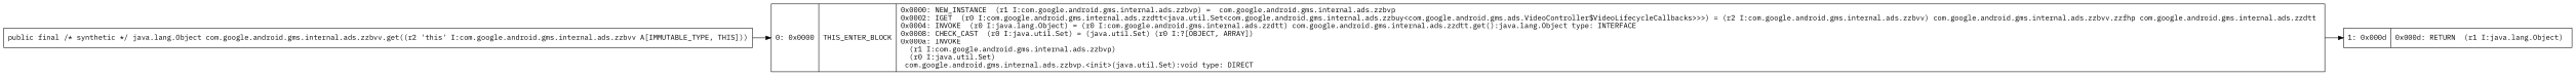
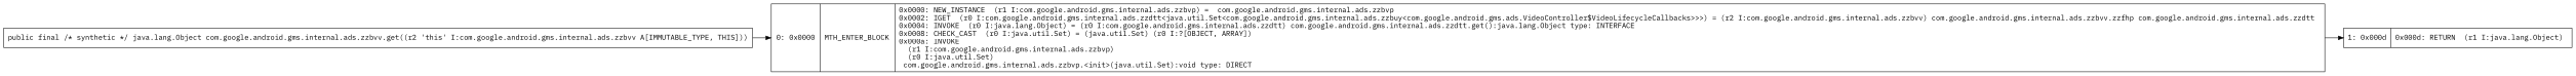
  digraph {
    rankdir=LR
    fontname="IBM Plex Mono"
    node [shape=record fontname="IBM Plex Mono"]
    edge [fontname="IBM Plex Mono"]
-   n1 [label="{0\:\ 0x0000|THIS_ENTER_BLOCK\l|0x0000: NEW_INSTANCE  (r1 I:com.google.android.gms.internal.ads.zzbvp) =  com.google.android.gms.internal.ads.zzbvp \l0x0002: IGET  (r0 I:com.google.android.gms.internal.ads.zzdtt\<java.util.Set\<com.google.android.gms.internal.ads.zzbuy\<com.google.android.gms.ads.VideoController$VideoLifecycleCallbacks\>\>\>) = (r2 I:com.google.android.gms.internal.ads.zzbvv) com.google.android.gms.internal.ads.zzbvv.zzfhp com.google.android.gms.internal.ads.zzdtt \l0x0004: INVOKE  (r0 I:java.lang.Object) = (r0 I:com.google.android.gms.internal.ads.zzdtt) com.google.android.gms.internal.ads.zzdtt.get():java.lang.Object type: INTERFACE \l0x0008: CHECK_CAST  (r0 I:java.util.Set) = (java.util.Set) (r0 I:?[OBJECT, ARRAY]) \l0x000a: INVOKE  \l  (r1 I:com.google.android.gms.internal.ads.zzbvp)\l  (r0 I:java.util.Set)\l com.google.android.gms.internal.ads.zzbvp.\<init\>(java.util.Set):void type: DIRECT \l}"]
+   n1 [label="{0\:\ 0x0000|MTH_ENTER_BLOCK\l|0x0000: NEW_INSTANCE  (r1 I:com.google.android.gms.internal.ads.zzbvp) =  com.google.android.gms.internal.ads.zzbvp \l0x0002: IGET  (r0 I:com.google.android.gms.internal.ads.zzdtt\<java.util.Set\<com.google.android.gms.internal.ads.zzbuy\<com.google.android.gms.ads.VideoController$VideoLifecycleCallbacks\>\>\>) = (r2 I:com.google.android.gms.internal.ads.zzbvv) com.google.android.gms.internal.ads.zzbvv.zzfhp com.google.android.gms.internal.ads.zzdtt \l0x0004: INVOKE  (r0 I:java.lang.Object) = (r0 I:com.google.android.gms.internal.ads.zzdtt) com.google.android.gms.internal.ads.zzdtt.get():java.lang.Object type: INTERFACE \l0x0008: CHECK_CAST  (r0 I:java.util.Set) = (java.util.Set) (r0 I:?[OBJECT, ARRAY]) \l0x000a: INVOKE  \l  (r1 I:com.google.android.gms.internal.ads.zzbvp)\l  (r0 I:java.util.Set)\l com.google.android.gms.internal.ads.zzbvp.\<init\>(java.util.Set):void type: DIRECT \l}"]
    n2 [label="{1\:\ 0x000d|0x000d: RETURN  (r1 I:java.lang.Object) \l}"]
    n3 [label="{public final \/* synthetic *\/ java.lang.Object com.google.android.gms.internal.ads.zzbvv.get((r2 'this' I:com.google.android.gms.internal.ads.zzbvv A[IMMUTABLE_TYPE, THIS])) }"]
    n1 -> n2
    n3 -> n1
  }
